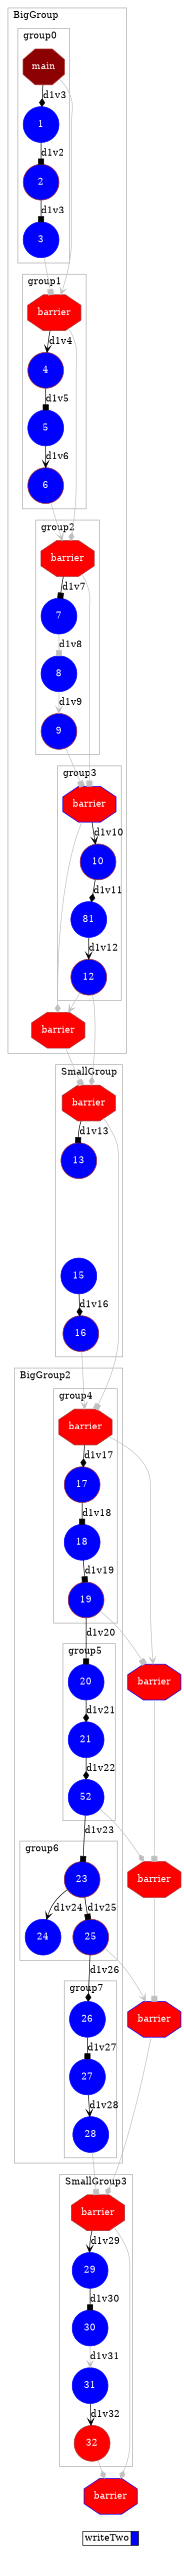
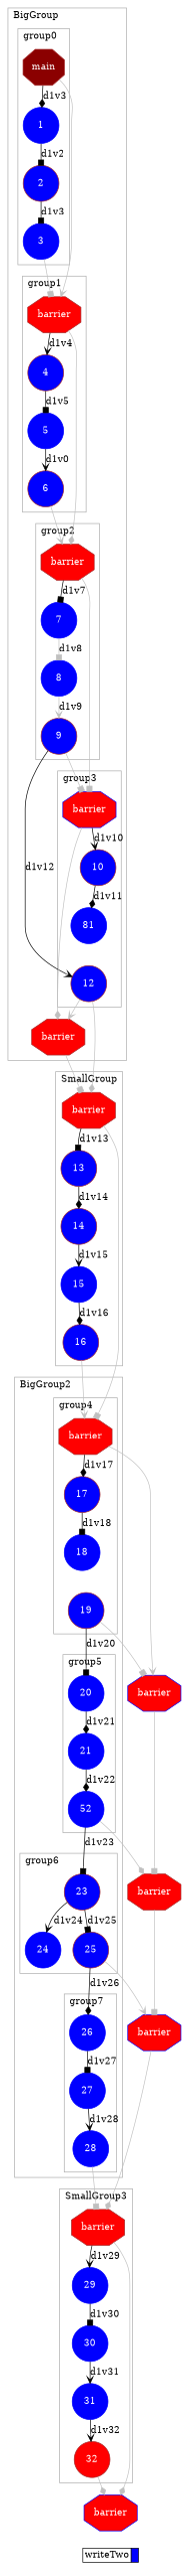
  digraph {
    compound=true
    labeljust=l
    rankdir=TB
    node [color=brown fillcolor="#0000ff" fontcolor="#ffffff" shape=circle style=filled]
    edge [arrowhead=box]
    n1 [fillcolor="#8B0000" fontcolor="#FFFFFF" height=0.75 label=main shape=octagon]
    1 [color=blue height=0.75]
    2 [height=0.75]
    3 [color=blue height=0.75]
    n5 [fillcolor="#ff0000" fontcolor="#FFFFFF" height=0.75 label=barrier shape=octagon]
    4 [height=0.75]
    5 [color=blue height=0.75]
    6 [height=0.75]
    n9 [fillcolor="#ff0000" fontcolor="#FFFFFF" height=0.75 label=barrier shape=octagon]
    7 [color=blue height=0.75]
    8 [color=blue height=0.75]
    9 [height=0.75]
    n13 [color=blue fillcolor="#ff0000" fontcolor="#FFFFFF" height=0.75 label=barrier shape=octagon]
    10 [height=0.75]
    n15 [color=blue height=0.75 label=81]
    12 [height=0.75]
    n17 [fillcolor="#ff0000" fontcolor="#FFFFFF" height=0.75 label=barrier shape=octagon]
    n18 [fillcolor="#ff0000" fontcolor="#FFFFFF" height=0.75 label=barrier shape=octagon]
    13 [height=0.75]
+   14 [height=0.75]
    15 [color=blue height=0.75]
    16 [height=0.75]
    n23 [fillcolor="#ff0000" fontcolor="#FFFFFF" height=0.75 label=barrier shape=octagon]
    17 [height=0.75]
    18 [color=blue height=0.75]
    19 [height=0.75]
    20 [color=blue height=0.75]
    21 [color=blue height=0.75]
    n29 [color=blue height=0.75 label=52]
    23 [height=0.75]
    24 [color=blue height=0.75]
    25 [height=0.75]
    26 [color=blue height=0.75]
    27 [color=blue height=0.75]
    28 [color=blue height=0.75]
    n36 [fillcolor="#ff0000" fontcolor="#FFFFFF" height=0.75 label=barrier shape=octagon]
    29 [color=blue height=0.75]
    30 [color=blue height=0.75]
    31 [color=blue height=0.75]
    32 [fillcolor="#ff0000" height=0.75]
    n41 [color=blue fillcolor="#ff0000" fontcolor="#FFFFFF" height=0.75 label=barrier shape=octagon]
    n42 [fillcolor="#ff0000" fontcolor="#FFFFFF" height=0.75 label=barrier shape=octagon]
    n43 [color=blue fillcolor="#ff0000" fontcolor="#FFFFFF" height=0.75 label=barrier shape=octagon]
    n44 [color=blue fillcolor="#ff0000" fontcolor="#FFFFFF" height=0.75 label=barrier shape=octagon]
    n45 [height=0.75 label=<       <table border="0" cellpadding="2" cellspacing="0" cellborder="1"> <tr> <td align="right">writeTwo</td> <td bgcolor="#0000ff">&nbsp;</td> </tr>       </table>     > shape=plaintext color="" fillcolor="" fontcolor="" style=""]
    subgraph sub_1 {
      ranksep=0.20
      n41
      n42
      n43
      n44
      subgraph cluster_2 {
        color="#A9A9A9"
        label=BigGroup
        ranksep=0.20
        shape=rect
        n17
        subgraph cluster_3 {
          color="#A9A9A9"
          label=group0
          ranksep=0.20
          shape=rect
          n1
          1
          2
          3
        }
        subgraph cluster_4 {
          color="#A9A9A9"
          label=group1
          ranksep=0.20
          shape=rect
          n5
          4
          5
          6
        }
        subgraph cluster_5 {
          color="#A9A9A9"
          label=group2
          ranksep=0.20
          shape=rect
          n9
          7
          8
          9
        }
        subgraph cluster_6 {
          color="#A9A9A9"
          label=group3
          ranksep=0.20
          shape=rect
          n13
          10
          n15
          12
        }
      }
      subgraph cluster_7 {
        color="#A9A9A9"
        label=SmallGroup
        ranksep=0.20
        shape=rect
        n18
        13
+       14
        15
        16
      }
      subgraph cluster_8 {
        color="#A9A9A9"
        label=BigGroup2
        ranksep=0.20
        shape=rect
        subgraph cluster_9 {
          color="#A9A9A9"
          label=group4
          ranksep=0.20
          shape=rect
          n23
          17
          18
          19
        }
        subgraph cluster_10 {
          color="#A9A9A9"
          label=group5
          ranksep=0.20
          shape=rect
          20
          21
          n29
        }
        subgraph cluster_11 {
          color="#A9A9A9"
          label=group6
          ranksep=0.20
          shape=rect
          23
          24
          25
        }
        subgraph cluster_12 {
          color="#A9A9A9"
          label=group7
          ranksep=0.20
          shape=rect
          26
          27
          28
        }
      }
      subgraph cluster_13 {
        color="#A9A9A9"
        label=SmallGroup3
        ranksep=0.20
        shape=rect
        n36
        29
        30
        31
        32
      }
    }
    subgraph sub_14 {
      label=Legend
      rank=sink
      ranksep=0.20
      n45
    }
    n1 -> 1 [arrowhead=diamond label=d1v3]
    n1 -> n5 [arrowhead=vee color=grey]
    1 -> 2 [label=d1v2]
    2 -> 3 [label=d1v3]
    3 -> n5 [color=grey]
    n5 -> 4 [arrowhead=vee label=d1v4]
    n5 -> n9 [arrowhead=diamond color=grey]
    4 -> 5 [label=d1v5]
-   5 -> 6 [arrowhead=vee label=d1v6]
+   5 -> 6 [arrowhead=vee label=d1v0]
    6 -> n9 [arrowhead=vee color=grey]
    n9 -> 7 [label=d1v7]
    n9 -> n13 [color=grey]
    7 -> 8 [color=grey label=d1v8]
    8 -> 9 [arrowhead=vee color=grey label=d1v9]
    9 -> n13 [color=grey]
    n13 -> 10 [arrowhead=vee label=d1v10]
    n13 -> n17 [arrowhead=diamond color=grey]
    10 -> n15 [arrowhead=diamond label=d1v11]
-   n15 -> 12 [arrowhead=vee label=d1v12]
+   9 -> 12 [arrowhead=vee label=d1v12]
    12 -> n17 [arrowhead=vee color=grey]
    12 -> n18 [arrowhead=diamond color=grey]
    n17 -> n18 [color=grey]
    n18 -> 13 [label=d1v13]
    n18 -> n23 [color=grey]
+   13 -> 14 [arrowhead=diamond label=d1v14]
+   14 -> 15 [arrowhead=vee label=d1v15]
    15 -> 16 [arrowhead=diamond label=d1v16]
    16 -> n23 [arrowhead=vee color=grey]
    n23 -> 17 [arrowhead=diamond label=d1v17]
    n23 -> n41 [arrowhead=vee color=grey]
    17 -> 18 [label=d1v18]
-   18 -> 19 [label=d1v19]
    19 -> 20 [label=d1v20]
    19 -> n41 [color=grey]
    20 -> 21 [arrowhead=diamond label=d1v21]
    21 -> n29 [arrowhead=diamond label=d1v22]
    n29 -> 23 [label=d1v23]
    n29 -> n42 [arrowhead=diamond color=grey]
    23 -> 24 [arrowhead=vee label=d1v24]
    23 -> 25 [label=d1v25]
    25 -> 26 [arrowhead=diamond label=d1v26]
    25 -> n43 [arrowhead=vee color=grey]
    26 -> 27 [label=d1v27]
    27 -> 28 [arrowhead=vee label=d1v28]
    28 -> n36 [color=grey]
    n36 -> 29 [arrowhead=vee label=d1v29]
    n36 -> n44 [arrowhead=diamond color=grey]
    29 -> 30 [label=d1v30]
-   30 -> 31 [arrowhead=vee label=d1v31 color=grey]
+   30 -> 31 [arrowhead=vee label=d1v31]
    31 -> 32 [arrowhead=vee label=d1v32]
    32 -> n44 [arrowhead=diamond color=grey]
    n41 -> n42 [color=grey]
    n42 -> n43 [color=grey]
    n43 -> n36 [arrowhead=diamond color=grey]
  }
